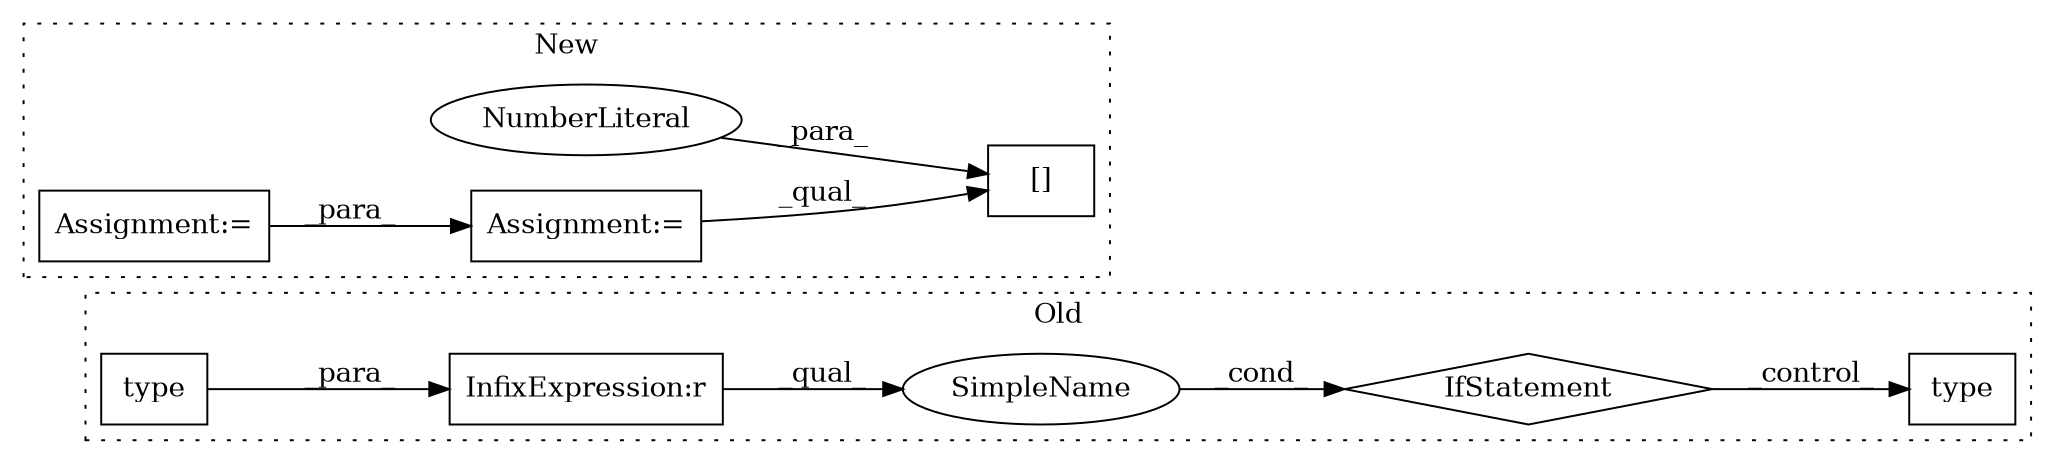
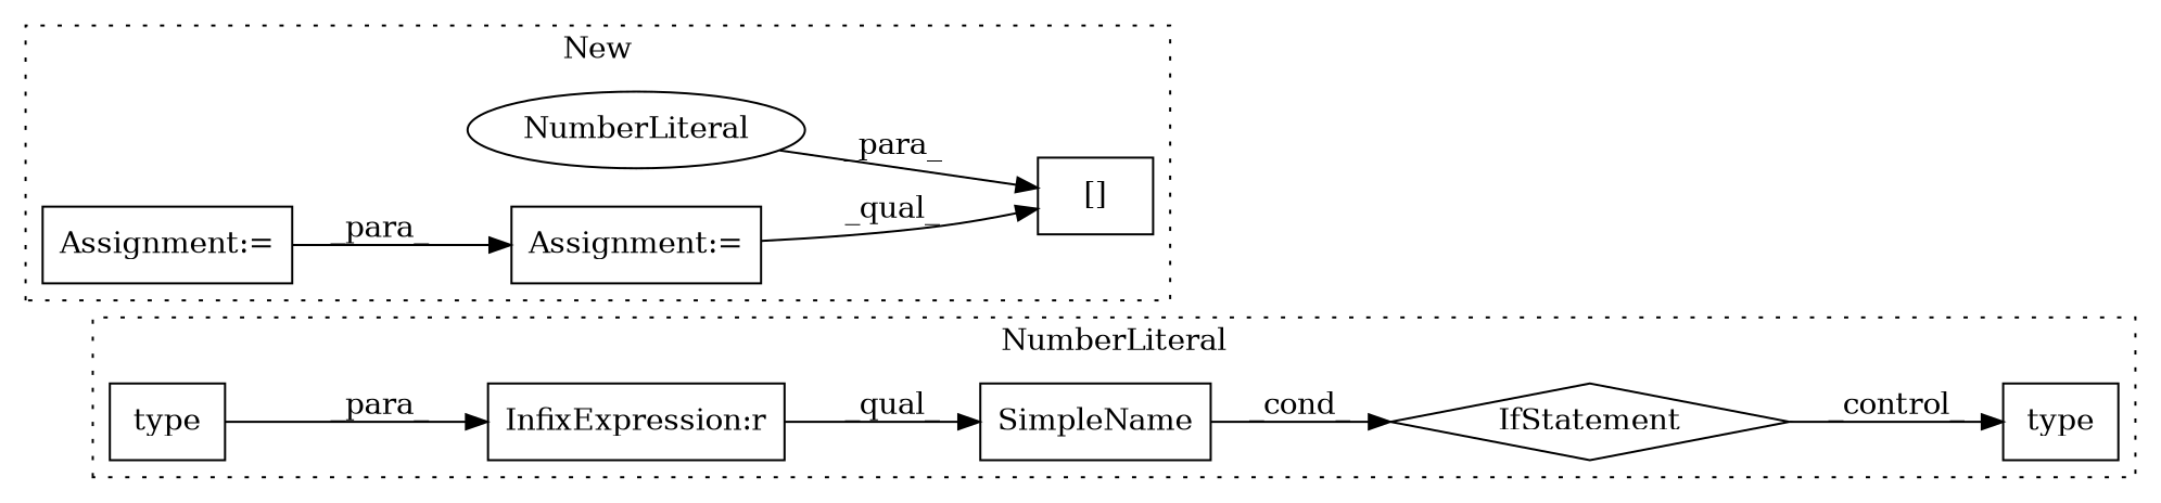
  digraph {
    rankdir=LR
    node [a=32 l=1 shape=box]
    n1 [l="5,1" label=type s="4196,4208"]
    n2 [a=27 l=4 label="InfixExpression:r" s=4209]
    n3 [l="5,1" label=type s="4487,4499"]
    n4 [a=25 l="4,2" label=IfStatement s="4192,4219" shape=diamond]
-   n5 [a=42 label=SimpleName shape=ellipse l=""]
+   n5 [a=42 label=SimpleName l=""]
    n6 [a=2 l="10,1" label="[]" s="4737,4748"]
    n7 [a=34 label=NumberLiteral s=4747 shape=ellipse]
    n8 [a=7 label="Assignment:=" s=4542]
    n9 [a=7 label="Assignment:=" s=4585]
    subgraph cluster_1 {
-     label=Old
+     label=NumberLiteral
      style=dotted
      n1
      n2
      n3
      n4
      n5
    }
    subgraph cluster_2 {
      label=New
      style=dotted
      n6
      n7
      n8
      n9
    }
    n1 -> n2 [label=_para_]
    n2 -> n5 [label=_qual_]
    n4 -> n3 [label=_control_]
    n5 -> n4 [label=_cond_]
    n7 -> n6 [label=_para_]
    n8 -> n9 [label=_para_]
    n9 -> n6 [label=_qual_]
  }
